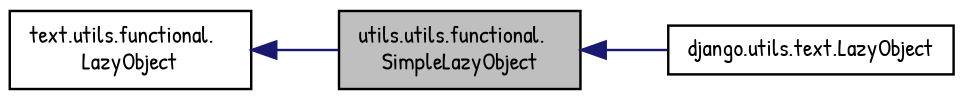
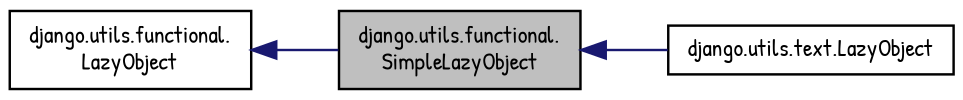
  digraph {
    fontname="Patrick Hand"
    rankdir=LR
    node [color=black fillcolor=white fontname="Patrick Hand" fontsize=10 shape=record style=filled]
    edge [color=midnightblue dir=back fontname="Patrick Hand" fontsize=10 labelfontname=Helvetica labelfontsize=10 style=solid]
-   n1 [fillcolor=grey75 fontcolor=black height=0.2 label="utils.utils.functional.\lSimpleLazyObject" width=0.4]
+   n1 [fillcolor=grey75 fontcolor=black height=0.2 label="django.utils.functional.\lSimpleLazyObject" width=0.4]
    n2 [height=0.2 label="django.utils.text.LazyObject" width=0.4]
-   n3 [height=0.2 label="text.utils.functional.\lLazyObject" width=0.4]
+   n3 [height=0.2 label="django.utils.functional.\lLazyObject" width=0.4]
    n1 -> n2
    n3 -> n1
  }
